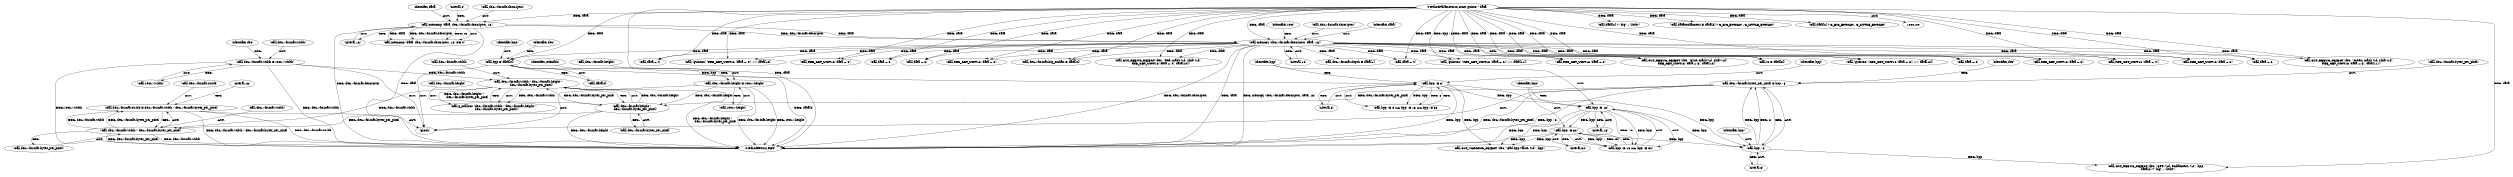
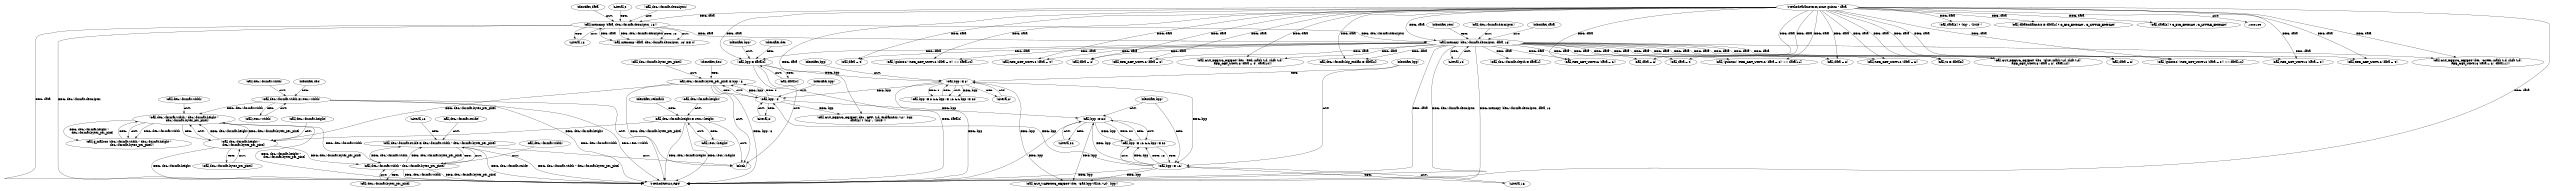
  digraph {
    n1 [label="(Call,dec->format.stride = dec->format.width * dec->format.bytes_per_pixel)"]
    n2 [label="(Call,dec->format.width * dec->format.bytes_per_pixel)"]
    n3 [label="(Block,)"]
    n4 [label="(MethodReturn,RET)"]
    n5 [label="(Call,dec->format.bytes_per_pixel)"]
    n6 [label="(Call,dec->format.width * dec->format.height *\n       dec->format.bytes_per_pixel)"]
    n7 [label="(Call,dec->format.height *\n       dec->format.bytes_per_pixel)"]
    n8 [label="(Call,g_malloc0 (dec->format.width * dec->format.height *\n       dec->format.bytes_per_pixel))"]
    n9 [label="(Call,dec->format.bytes_per_pixel)"]
    n10 [label="(Call,dec->format.width = rect->width)"]
    n11 [label="(Call,rect->width)"]
    n12 [label="(Call,dec->format.height = rect->height)"]
    n13 [label="(Call,rect->height)"]
    n14 [label="(Call,dec->format.bytes_per_pixel = bpp / 8)"]
    n15 [label="(Call,bpp / 8)"]
    n16 [label="(Call,GST_DEBUG_OBJECT (dec, \"BPP: %d. endianness: %s\", bpp,\n      data[2] ? \"big\" : \"little\"))"]
    n17 [label="(Literal,8)"]
    n18 [label="(Call,bpp != 32)"]
    n19 [label="(Call,bpp != 16 && bpp != 32)"]
    n20 [label="(Call,GST_WARNING_OBJECT (dec, \"Bad bpp value: %d\", bpp))"]
    n21 [label="(Literal,32)"]
    n22 [label="(Call,bpp != 16)"]
    n23 [label="(Literal,16)"]
    n24 [label="(Call,bpp != 8)"]
    n25 [label="(Call,bpp != 8 && bpp != 16 && bpp != 32)"]
    n26 [label="(Literal,8)"]
    n27 [label="(Call,bpp = data[0])"]
    n28 [label="(Call,data[0])"]
    n29 [label="(Call,memcpy (dec->format.descriptor, data, 16))"]
    n30 [label="(Call,GST_DEBUG_OBJECT (dec, \"Red: mask %d, shift %d\",\n      RFB_GET_UINT16 (data + 4), data[10]))"]
    n31 [label="(Call,RFB_GET_UINT16 (data + 6))"]
    n32 [label="(Call,RFB_GET_UINT16 (data + 4))"]
    n33 [label="(Call,GST_DEBUG_OBJECT (dec, \"Green: mask %d, shift %d\",\n      RFB_GET_UINT16 (data + 6), data[11]))"]
    n34 [label="(Call,dec->format.big_endian = data[2])"]
    n35 [label="(Call,RFB_GET_UINT16 (data + 4))"]
    n36 [label="(Call,data + 8)"]
    n37 [label="(Call,(guint32) (RFB_GET_UINT16 (data + 8)) << data[12])"]
    n38 [label="(Call,data + 6)"]
    n39 [label="(Call,(guint32) (RFB_GET_UINT16 (data + 6)) << data[11])"]
    n40 [label="(Call,RFB_GET_UINT16 (data + 8))"]
    n41 [label="(Call,data + 4)"]
    n42 [label="(Call,(guint32) (RFB_GET_UINT16 (data + 4)) << data[10])"]
    n43 [label="(Call,data + 6)"]
    n44 [label="(Literal,16)"]
    n45 [label="(Call,GST_DEBUG_OBJECT (dec, \"Blue: mask %d, shift %d\",\n      RFB_GET_UINT16 (data + 8), data[12]))"]
    n46 [label="(Call,RFB_GET_UINT16 (data + 8))"]
    n47 [label="(Call,RFB_GET_UINT16 (data + 6))"]
    n48 [label="(Call,data + 4)"]
    n49 [label="(Call,dec->format.depth = data[1])"]
    n50 [label="(Call,tc = data[3])"]
    n51 [label="(Call,data + 8)"]
    n52 [label="(Call,memcmp (data, dec->format.descriptor, 13))"]
    n53 [label="(Literal,13)"]
    n54 [label="(Call,memcmp (data, dec->format.descriptor, 13) == 0)"]
    n55 [label="(MethodParameterIn,const guint8 * data)"]
    n56 [label="(Call,data[2] ? \"big\" : \"little\")"]
    n57 [label="(Call,dataendianness = data[2] ? G_BIG_ENDIAN : G_LITTLE_ENDIAN)"]
    n58 [label="(Call,data[2] ? G_BIG_ENDIAN : G_LITTLE_ENDIAN)"]
    1000109
    n60 [label="(Call,dec->format.descriptor)"]
    n61 [label="(Identifier,data)"]
    n62 [label="(Call,dec->format.stride)"]
    n63 [label="(Literal,0)"]
    n64 [label="(Call,dec->format.width)"]
    n65 [label="(Identifier,redmask)"]
    n66 [label="(Identifier,bpp)"]
    n67 [label="(Literal,16)"]
    n68 [label="(Identifier,bpp)"]
    n69 [label="(Identifier,data)"]
    n70 [label="(Identifier,dec)"]
    n71 [label="(Call,dec->format.height)"]
    n72 [label="(Identifier,bpp)"]
    n73 [label="(Call,dec->format.bytes_per_pixel)"]
    n74 [label="(Identifier,bpp)"]
    n75 [label="(Call,dec->format.width)"]
    n76 [label="(Call,dec->format.descriptor)"]
    n77 [label="(Identifier,dec)"]
    n78 [label="(Identifier,bpp)"]
    n79 [label="(Identifier,rect)"]
    n80 [label="(Call,dec->format.width)"]
    n81 [label="(Identifier,dec)"]
    n82 [label="(Call,dec->format.height)"]
    n1 -> n2 [label="CFG: "]
    n1 -> n3 [label="AST: "]
    n1 -> n4 [label="DDG: dec->format.width * dec->format.bytes_per_pixel"]
    n1 -> n4 [label="DDG: dec->format.stride"]
    n2 -> n1 [label="AST: "]
    n2 -> n1 [label="DDG: dec->format.width"]
    n2 -> n1 [label="DDG: dec->format.bytes_per_pixel"]
    n2 -> n4 [label="DDG: dec->format.width"]
    n2 -> n4 [label="DDG: dec->format.bytes_per_pixel"]
    n2 -> n5 [label="CFG: "]
    n5 -> n2 [label="AST: "]
    n6 -> n2 [label="DDG: dec->format.width"]
    n6 -> n4 [label="DDG: dec->format.height *\n       dec->format.bytes_per_pixel"]
    n6 -> n7 [label="CFG: "]
    n6 -> n8 [label="AST: "]
    n6 -> n8 [label="DDG: dec->format.width"]
    n6 -> n8 [label="DDG: dec->format.height *\n       dec->format.bytes_per_pixel"]
    n7 -> n2 [label="DDG: dec->format.bytes_per_pixel"]
    n7 -> n4 [label="DDG: dec->format.height"]
    n7 -> n6 [label="AST: "]
    n7 -> n6 [label="DDG: dec->format.height"]
    n7 -> n6 [label="DDG: dec->format.bytes_per_pixel"]
    n7 -> n9 [label="CFG: "]
    n8 -> n6 [label="CFG: "]
    n9 -> n7 [label="AST: "]
    n10 -> n3 [label="AST: "]
    n10 -> n4 [label="DDG: dec->format.width"]
    n10 -> n4 [label="DDG: rect->width"]
    n10 -> n6 [label="DDG: dec->format.width"]
    n10 -> n11 [label="CFG: "]
    n11 -> n10 [label="AST: "]
    n12 -> n3 [label="AST: "]
    n12 -> n4 [label="DDG: rect->height"]
    n12 -> n4 [label="DDG: dec->format.height"]
    n12 -> n7 [label="DDG: dec->format.height"]
    n12 -> n13 [label="CFG: "]
    n13 -> n12 [label="AST: "]
    n14 -> n3 [label="AST: "]
    n14 -> n4 [label="DDG: dec->format.bytes_per_pixel"]
    n14 -> n4 [label="DDG: bpp / 8"]
    n14 -> n7 [label="DDG: dec->format.bytes_per_pixel"]
    n14 -> n15 [label="CFG: "]
    n15 -> n14 [label="AST: "]
    n15 -> n14 [label="DDG: bpp"]
    n15 -> n14 [label="DDG: 8"]
    n15 -> n16 [label="DDG: bpp"]
    n15 -> n17 [label="CFG: "]
    n17 -> n15 [label="AST: "]
    n18 -> n4 [label="DDG: bpp"]
-   n18 -> n15 [label="DDG: bpp"]
+   n15 -> n18 [label="DDG: bpp"]
    n18 -> n19 [label="AST: "]
    n18 -> n19 [label="DDG: bpp"]
    n18 -> n19 [label="DDG: 32"]
    n18 -> n20 [label="DDG: bpp"]
    n18 -> n21 [label="CFG: "]
    n19 -> n18 [label="CFG: "]
-   n19 -> n22 [label="AST: "]
+   n19 -> n22 [label="CFG: "]
    n21 -> n18 [label="AST: "]
    n22 -> n4 [label="DDG: bpp"]
    n22 -> n15 [label="DDG: bpp"]
    n22 -> n18 [label="DDG: bpp"]
    n22 -> n19 [label="AST: "]
    n22 -> n19 [label="DDG: bpp"]
    n22 -> n19 [label="DDG: 16"]
    n22 -> n20 [label="DDG: bpp"]
    n22 -> n23 [label="CFG: "]
    n23 -> n22 [label="AST: "]
    n24 -> n4 [label="DDG: bpp"]
    n24 -> n15 [label="DDG: bpp"]
    n24 -> n20 [label="DDG: bpp"]
    n24 -> n22 [label="DDG: bpp"]
    n24 -> n25 [label="AST: "]
    n24 -> n25 [label="DDG: bpp"]
    n24 -> n25 [label="DDG: 8"]
    n24 -> n26 [label="CFG: "]
    n25 -> n24 [label="CFG: "]
    n26 -> n24 [label="AST: "]
    n27 -> n3 [label="AST: "]
    n27 -> n4 [label="DDG: data[0]"]
    n27 -> n24 [label="DDG: bpp"]
    n27 -> n28 [label="CFG: "]
    n28 -> n27 [label="AST: "]
    n29 -> n4 [label="DDG: data"]
    n29 -> n4 [label="DDG: memcpy (dec->format.descriptor, data, 16)"]
    n29 -> n4 [label="DDG: dec->format.descriptor"]
    n29 -> n27 [label="DDG: data"]
    n29 -> n30 [label="DDG: data"]
    n29 -> n31 [label="DDG: data"]
    n29 -> n32 [label="DDG: data"]
    n29 -> n33 [label="DDG: data"]
    n29 -> n34 [label="DDG: data"]
    n29 -> n35 [label="DDG: data"]
    n29 -> n36 [label="DDG: data"]
    n29 -> n37 [label="DDG: data"]
    n29 -> n38 [label="DDG: data"]
    n29 -> n39 [label="DDG: data"]
    n29 -> n40 [label="DDG: data"]
    n29 -> n41 [label="DDG: data"]
    n29 -> n42 [label="DDG: data"]
    n29 -> n43 [label="DDG: data"]
    n29 -> n44 [label="CFG: "]
    n29 -> n45 [label="DDG: data"]
    n29 -> n46 [label="DDG: data"]
    n29 -> n47 [label="DDG: data"]
    n29 -> n48 [label="DDG: data"]
    n29 -> n49 [label="DDG: data"]
-   n29 -> n50 [label="CFG: "]
+   n29 -> n50 [label="DDG: data"]
    n29 -> n51 [label="DDG: data"]
    n44 -> n29 [label="AST: "]
    n52 -> n4 [label="DDG: data"]
    n52 -> n4 [label="DDG: dec->format.descriptor"]
    n52 -> n29 [label="DDG: dec->format.descriptor"]
    n52 -> n29 [label="DDG: data"]
    n52 -> n53 [label="CFG: "]
    n52 -> n54 [label="AST: "]
    n52 -> n54 [label="DDG: data"]
    n52 -> n54 [label="DDG: dec->format.descriptor"]
    n52 -> n54 [label="DDG: 13"]
    n53 -> n52 [label="AST: "]
    n55 -> n4 [label="DDG: data"]
    n55 -> n16 [label="DDG: data"]
    n55 -> n27 [label="DDG: data"]
    n55 -> n29 [label="DDG: data"]
    n55 -> n30 [label="DDG: data"]
    n55 -> n31 [label="DDG: data"]
    n55 -> n32 [label="DDG: data"]
    n55 -> n33 [label="DDG: data"]
    n55 -> n34 [label="DDG: data"]
    n55 -> n35 [label="DDG: data"]
    n55 -> n36 [label="DDG: data"]
    n55 -> n37 [label="DDG: data"]
    n55 -> n38 [label="DDG: data"]
-   n55 -> n39 [label="DDG: bpp / 8"]
+   n55 -> n39 [label="DDG: data"]
    n55 -> n40 [label="DDG: data"]
    n55 -> n41 [label="DDG: data"]
    n55 -> n42 [label="DDG: data"]
    n55 -> n43 [label="DDG: data"]
    n55 -> n45 [label="DDG: data"]
    n55 -> n46 [label="DDG: data"]
    n55 -> n47 [label="DDG: data"]
    n55 -> n48 [label="DDG: data"]
    n55 -> n50 [label="DDG: data"]
    n55 -> n51 [label="DDG: data"]
    n55 -> n52 [label="DDG: data"]
    n55 -> n56 [label="DDG: data"]
    n55 -> n57 [label="DDG: data"]
    n55 -> n58 [label="DDG: data"]
    n55 -> 1000109 [label="AST: "]
    n60 -> n29 [label="AST: "]
    n61 -> n52 [label="AST: "]
    n62 -> n1 [label="AST: "]
    n63 -> n52 [label="CFG: "]
    n64 -> n10 [label="AST: "]
    n65 -> n12 [label="CFG: "]
    n66 -> n24 [label="AST: "]
    n67 -> n1 [label="CFG: "]
    n68 -> n18 [label="AST: "]
    n68 -> n22 [label="CFG: "]
    n69 -> n29 [label="AST: "]
    n70 -> n27 [label="CFG: "]
    n71 -> n12 [label="AST: "]
    n72 -> n27 [label="AST: "]
    n73 -> n14 [label="AST: "]
    n74 -> n15 [label="AST: "]
    n75 -> n6 [label="AST: "]
    n76 -> n52 [label="AST: "]
    n77 -> n10 [label="CFG: "]
    n78 -> n22 [label="AST: "]
    n78 -> n24 [label="CFG: "]
    n79 -> n29 [label="CFG: "]
    n80 -> n2 [label="AST: "]
    n81 -> n14 [label="CFG: "]
    n82 -> n7 [label="AST: "]
  }
